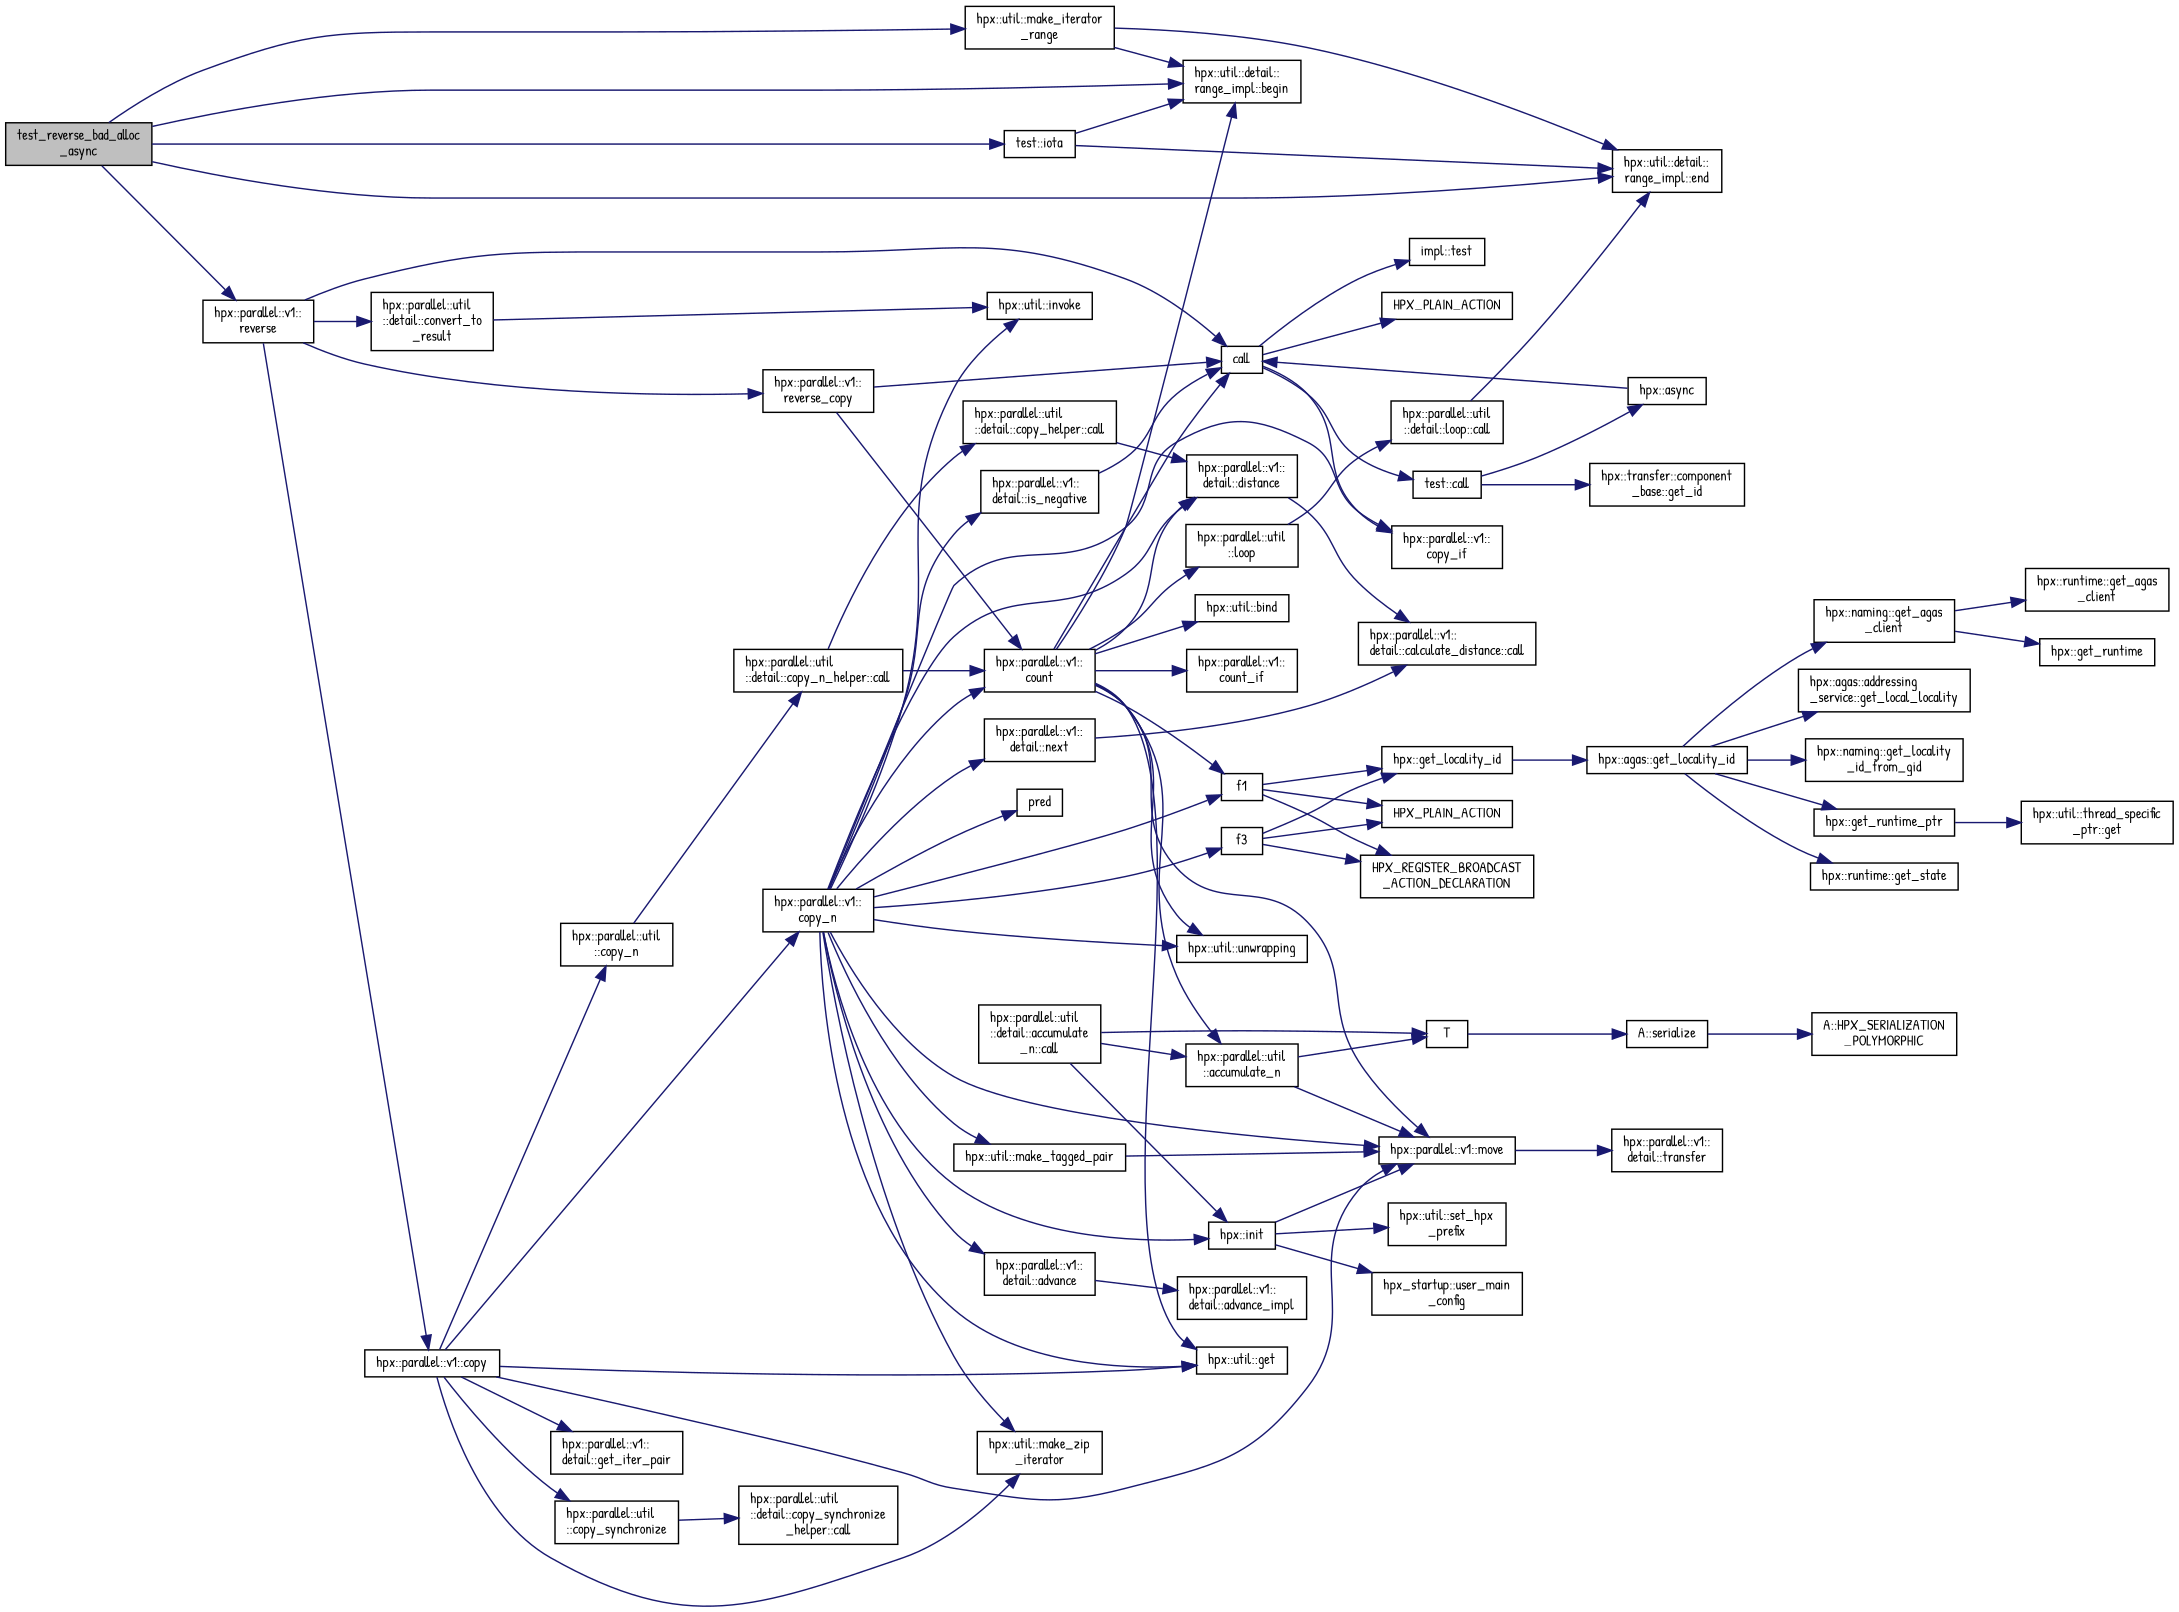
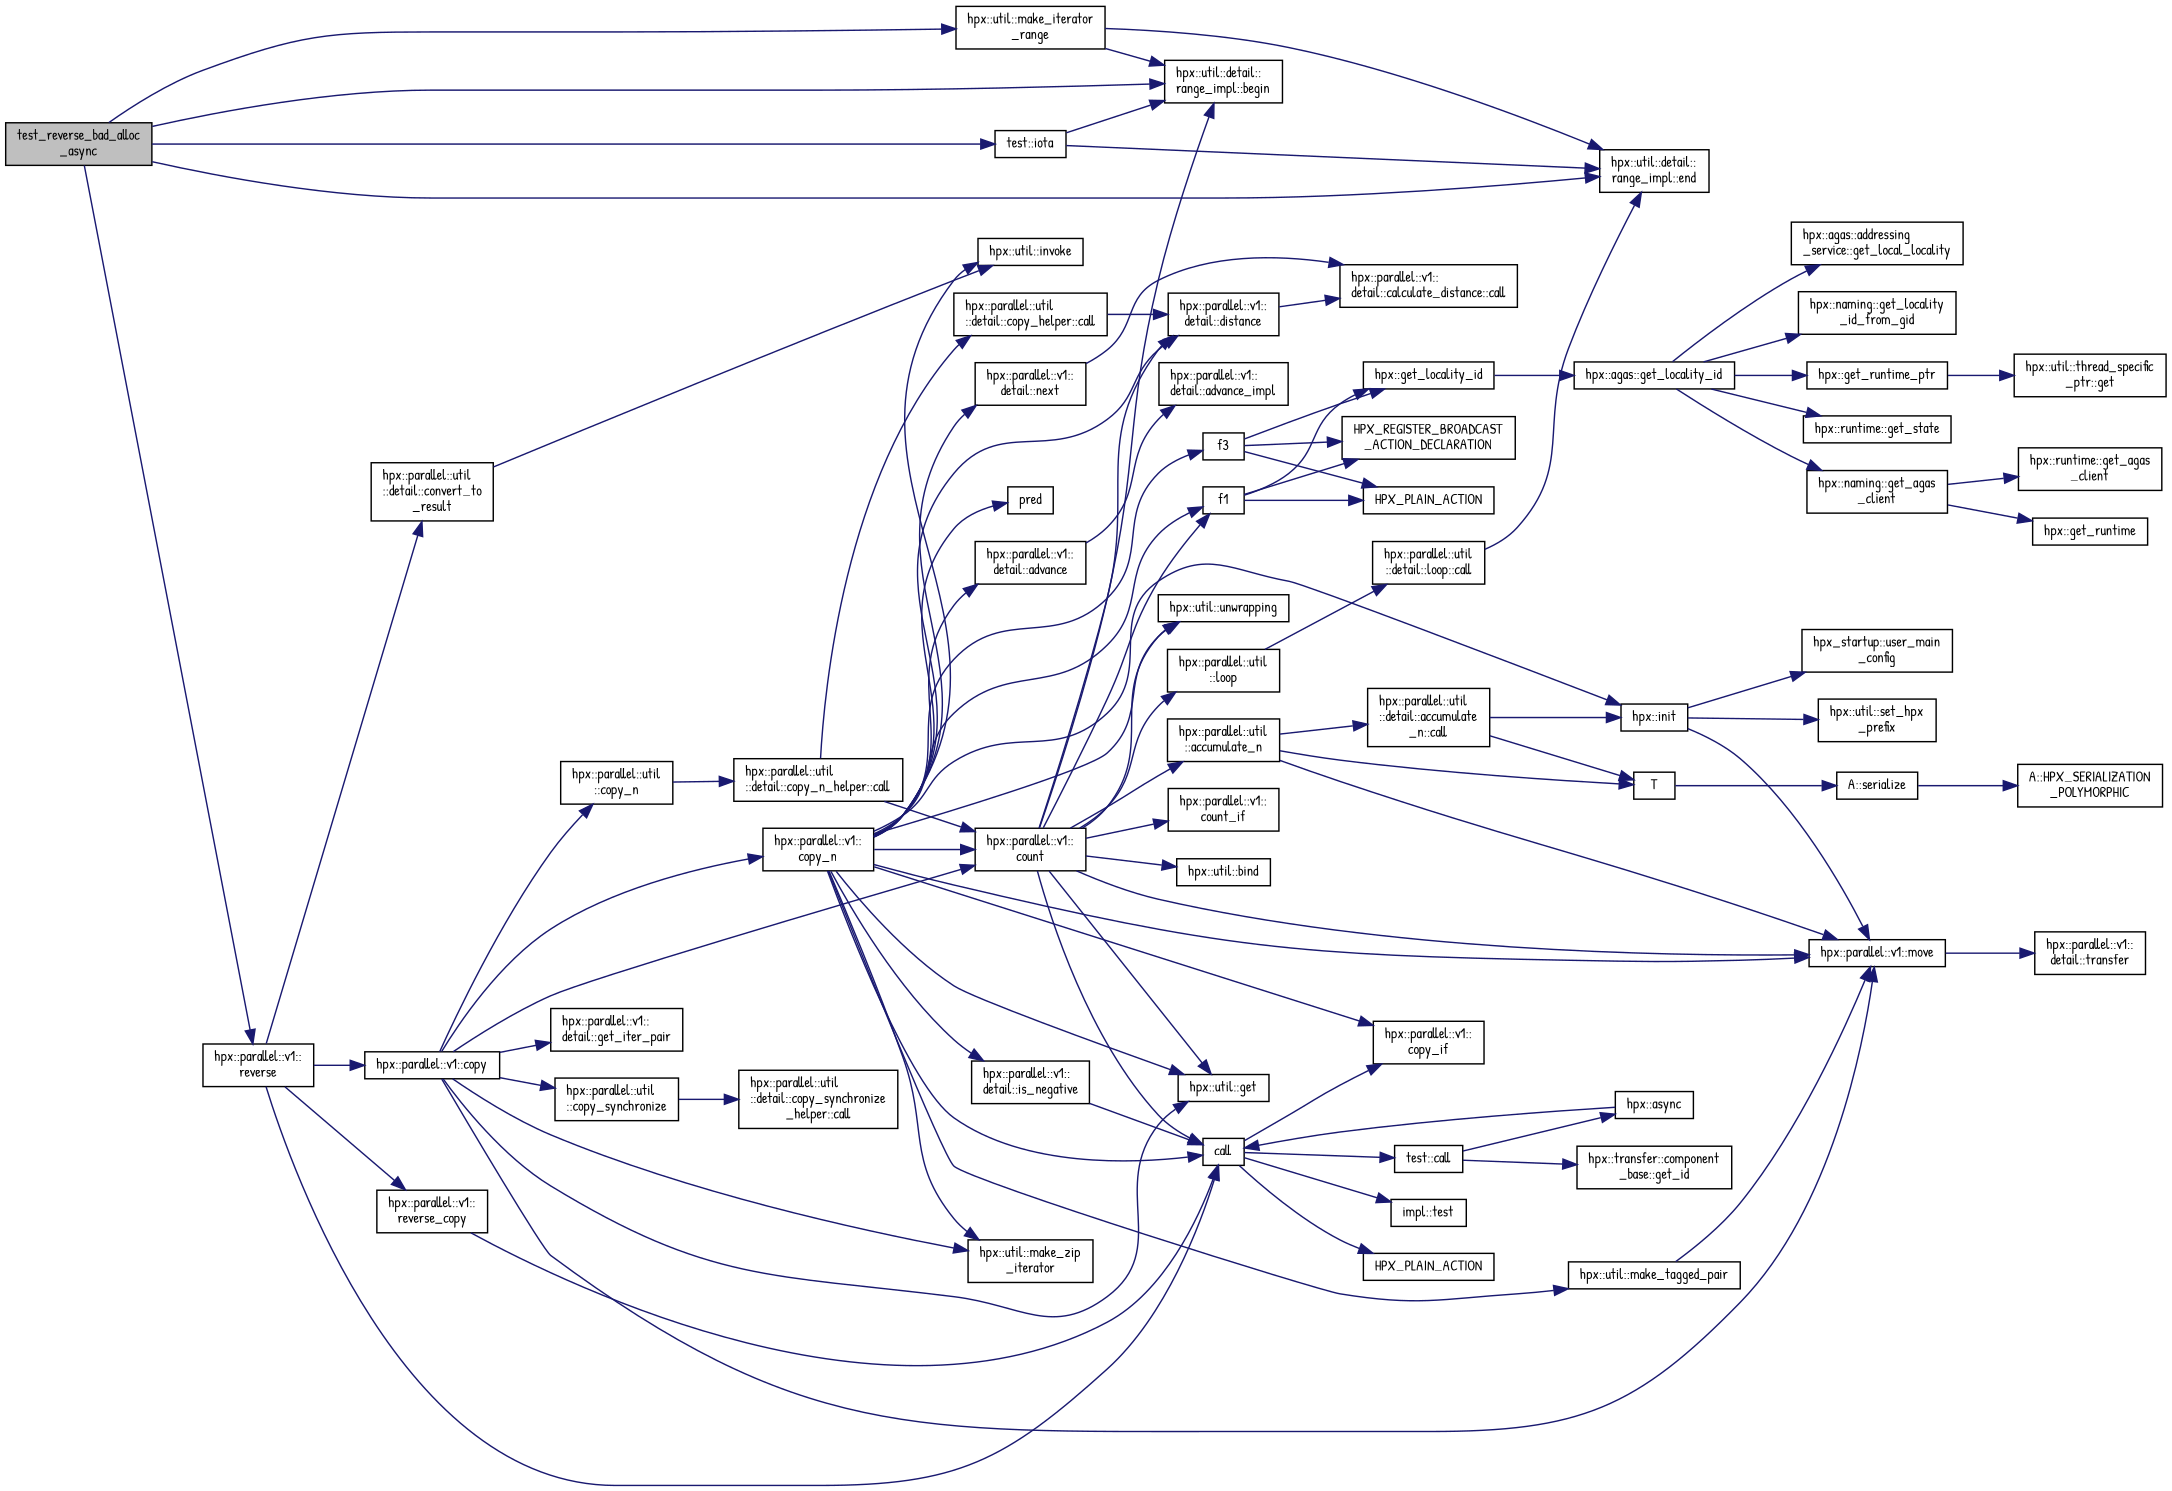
  digraph {
    fontname="Patrick Hand"
    rankdir=LR
    node [color=black fillcolor=white fontname="Patrick Hand" fontsize=10 shape=record style=filled]
    edge [color=midnightblue fontname="Patrick Hand" fontsize=10 labelfontname=Helvetica labelfontsize=10 style=solid]
    n1 [fillcolor=grey75 fontcolor=black height=0.2 label="test_reverse_bad_alloc\l_async" width=0.4]
    n2 [height=0.2 label="test::iota" width=0.4]
    n3 [height=0.2 label="hpx::util::detail::\lrange_impl::begin" width=0.4]
    n4 [height=0.2 label="hpx::util::detail::\lrange_impl::end" width=0.4]
    n5 [height=0.2 label="hpx::parallel::v1::\lreverse" width=0.4]
    n6 [height=0.2 label="hpx::util::make_iterator\l_range" width=0.4]
    n7 [height=0.2 label=call width=0.4]
    n8 [height=0.2 label="hpx::parallel::v1::\lreverse_copy" width=0.4]
    n9 [height=0.2 label="hpx::parallel::util\l::detail::convert_to\l_result" width=0.4]
    n10 [height=0.2 label="hpx::parallel::v1::copy" width=0.4]
    n11 [height=0.2 label="impl::test" width=0.4]
    n12 [height=0.2 label=HPX_PLAIN_ACTION width=0.4]
    n13 [height=0.2 label="test::call" width=0.4]
    n14 [height=0.2 label="hpx::parallel::v1::\lcopy_if" width=0.4]
    n15 [height=0.2 label="hpx::util::invoke" width=0.4]
    n16 [height=0.2 label="hpx::parallel::v1::\lcopy_n" width=0.4]
    n17 [height=0.2 label="hpx::parallel::v1::move" width=0.4]
    n18 [height=0.2 label="hpx::util::get" width=0.4]
    n19 [height=0.2 label="hpx::parallel::v1::\lcount" width=0.4]
    n20 [height=0.2 label="hpx::util::make_zip\l_iterator" width=0.4]
    n21 [height=0.2 label="hpx::parallel::util\l::copy_n" width=0.4]
    n22 [height=0.2 label="hpx::parallel::v1::\ldetail::get_iter_pair" width=0.4]
    n23 [height=0.2 label="hpx::parallel::util\l::copy_synchronize" width=0.4]
    n24 [height=0.2 label="hpx::async" width=0.4]
    n25 [height=0.2 label="hpx::transfer::component\l_base::get_id" width=0.4]
    n26 [height=0.2 label="hpx::util::make_tagged_pair" width=0.4]
    n27 [height=0.2 label="hpx::parallel::v1::\ldetail::is_negative" width=0.4]
    n28 [height=0.2 label=pred width=0.4]
    n29 [height=0.2 label=f1 width=0.4]
    n30 [height=0.2 label="hpx::parallel::v1::\ldetail::distance" width=0.4]
    n31 [height=0.2 label="hpx::util::unwrapping" width=0.4]
    n32 [height=0.2 label="hpx::init" width=0.4]
    n33 [height=0.2 label=f3 width=0.4]
    n34 [height=0.2 label="hpx::parallel::v1::\ldetail::next" width=0.4]
    n35 [height=0.2 label="hpx::parallel::v1::\ldetail::advance" width=0.4]
    n36 [height=0.2 label="hpx::parallel::v1::\ldetail::transfer" width=0.4]
    n37 [height=0.2 label="hpx::parallel::v1::\lcount_if" width=0.4]
    n38 [height=0.2 label="hpx::parallel::util\l::loop" width=0.4]
    n39 [height=0.2 label="hpx::util::bind" width=0.4]
    n40 [height=0.2 label="hpx::parallel::util\l::accumulate_n" width=0.4]
    n41 [height=0.2 label="hpx::parallel::util\l::detail::copy_n_helper::call" width=0.4]
    n42 [height=0.2 label="hpx::parallel::util\l::detail::copy_synchronize\l_helper::call" width=0.4]
    n43 [height=0.2 label="hpx::get_locality_id" width=0.4]
    n44 [height=0.2 label=HPX_PLAIN_ACTION width=0.4]
    n45 [height=0.2 label="HPX_REGISTER_BROADCAST\l_ACTION_DECLARATION" width=0.4]
    n46 [height=0.2 label="hpx::parallel::v1::\ldetail::calculate_distance::call" width=0.4]
    n47 [height=0.2 label="hpx::util::set_hpx\l_prefix" width=0.4]
    n48 [height=0.2 label="hpx_startup::user_main\l_config" width=0.4]
    n49 [height=0.2 label="hpx::parallel::v1::\ldetail::advance_impl" width=0.4]
    n50 [height=0.2 label="hpx::parallel::util\l::detail::loop::call" width=0.4]
    n51 [height=0.2 label="hpx::parallel::util\l::detail::accumulate\l_n::call" width=0.4]
    n52 [height=0.2 label=T width=0.4]
    n53 [height=0.2 label="hpx::agas::get_locality_id" width=0.4]
    n54 [height=0.2 label="hpx::get_runtime_ptr" width=0.4]
    n55 [height=0.2 label="hpx::runtime::get_state" width=0.4]
    n56 [height=0.2 label="hpx::naming::get_agas\l_client" width=0.4]
    n57 [height=0.2 label="hpx::agas::addressing\l_service::get_local_locality" width=0.4]
    n58 [height=0.2 label="hpx::naming::get_locality\l_id_from_gid" width=0.4]
    n59 [height=0.2 label="hpx::util::thread_specific\l_ptr::get" width=0.4]
    n60 [height=0.2 label="hpx::get_runtime" width=0.4]
    n61 [height=0.2 label="hpx::runtime::get_agas\l_client" width=0.4]
    n62 [height=0.2 label="A::serialize" width=0.4]
    n63 [height=0.2 label="A::HPX_SERIALIZATION\l_POLYMORPHIC" width=0.4]
    n64 [height=0.2 label="hpx::parallel::util\l::detail::copy_helper::call" width=0.4]
    n1 -> n2
    n1 -> n3
    n1 -> n4
    n1 -> n5
    n1 -> n6
    n2 -> n3
    n2 -> n4
    n5 -> n7
    n5 -> n8
    n5 -> n9
    n5 -> n10
    n6 -> n3
    n6 -> n4
    n7 -> n11
    n7 -> n12
    n7 -> n13
    n7 -> n14
    n8 -> n7
    n9 -> n15
    n10 -> n16
    n10 -> n17
    n10 -> n18
-   n8 -> n19
+   n10 -> n19
    n10 -> n20
    n10 -> n21
    n10 -> n22
    n10 -> n23
    n13 -> n24
    n13 -> n25
+   n16 -> n7
    n16 -> n14
    n16 -> n15
    n16 -> n17
    n16 -> n18
    n16 -> n19
    n16 -> n20
    n16 -> n26
    n16 -> n27
    n16 -> n28
    n16 -> n29
    n16 -> n30
    n16 -> n31
    n16 -> n32
    n16 -> n33
    n16 -> n34
    n16 -> n35
    n17 -> n36
    n19 -> n3
    n19 -> n7
    n19 -> n17
    n19 -> n18
    n19 -> n29
    n19 -> n30
    n19 -> n31
    n19 -> n37
    n19 -> n38
    n19 -> n39
    n19 -> n40
    n21 -> n41
    n23 -> n42
    n24 -> n7
    n26 -> n17
    n27 -> n7
    n29 -> n43
    n29 -> n44
    n29 -> n45
    n30 -> n46
    n32 -> n17
    n32 -> n47
    n32 -> n48
    n33 -> n43
    n33 -> n44
    n33 -> n45
    n34 -> n46
    n35 -> n49
    n38 -> n50
    n40 -> n17
-   n51 -> n40
+   n40 -> n51
    n40 -> n52
    n41 -> n19
    n41 -> n64
    n43 -> n53
    n50 -> n4
    n51 -> n32
    n51 -> n52
    n52 -> n62
    n53 -> n54
    n53 -> n55
    n53 -> n56
    n53 -> n57
    n53 -> n58
    n54 -> n59
    n56 -> n60
    n56 -> n61
    n62 -> n63
    n64 -> n30
  }
